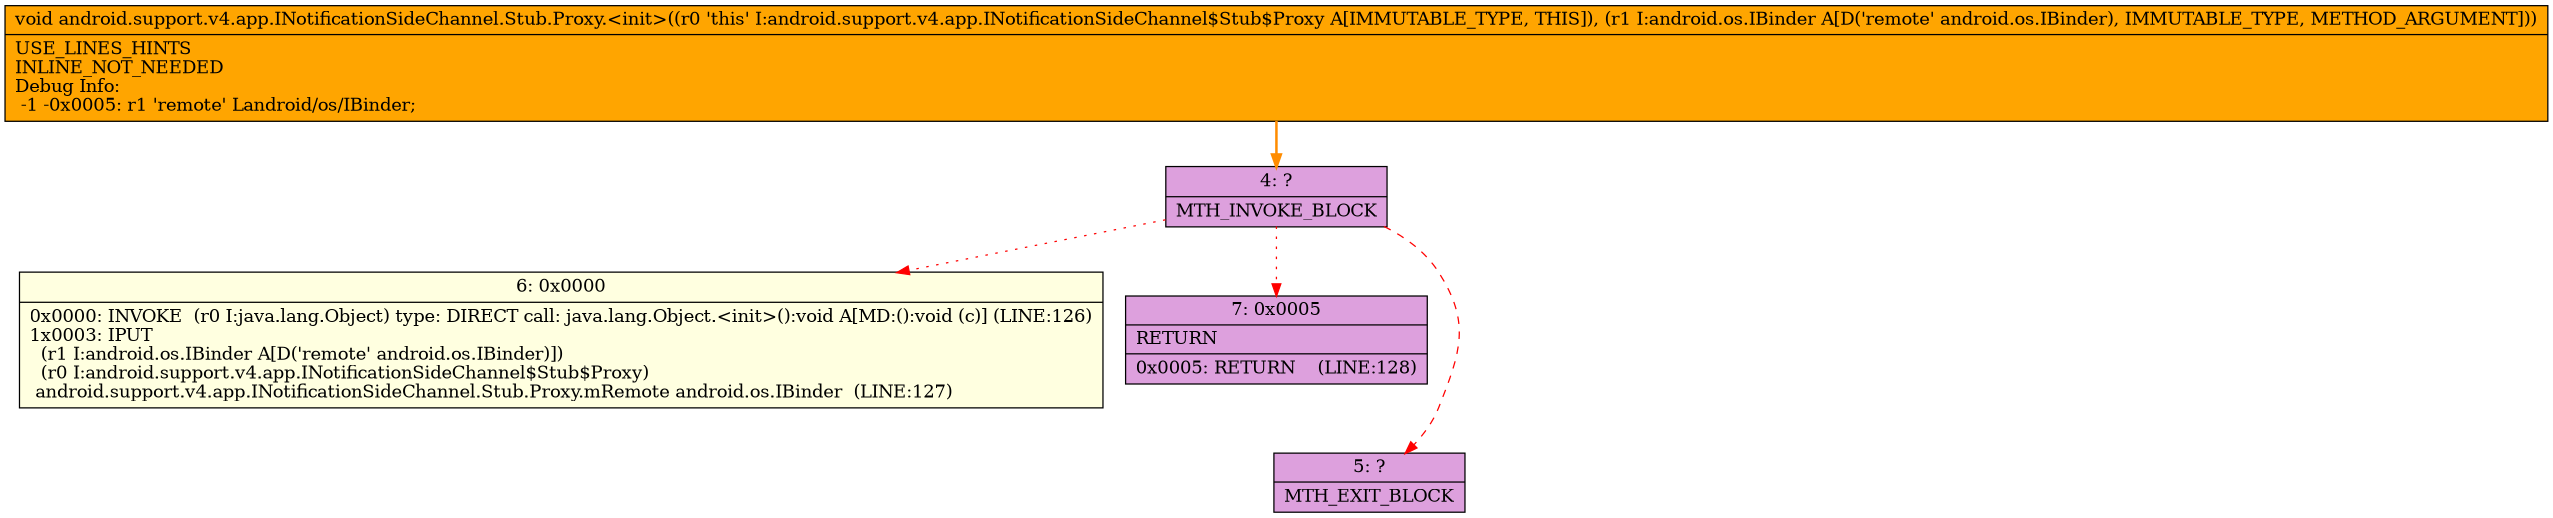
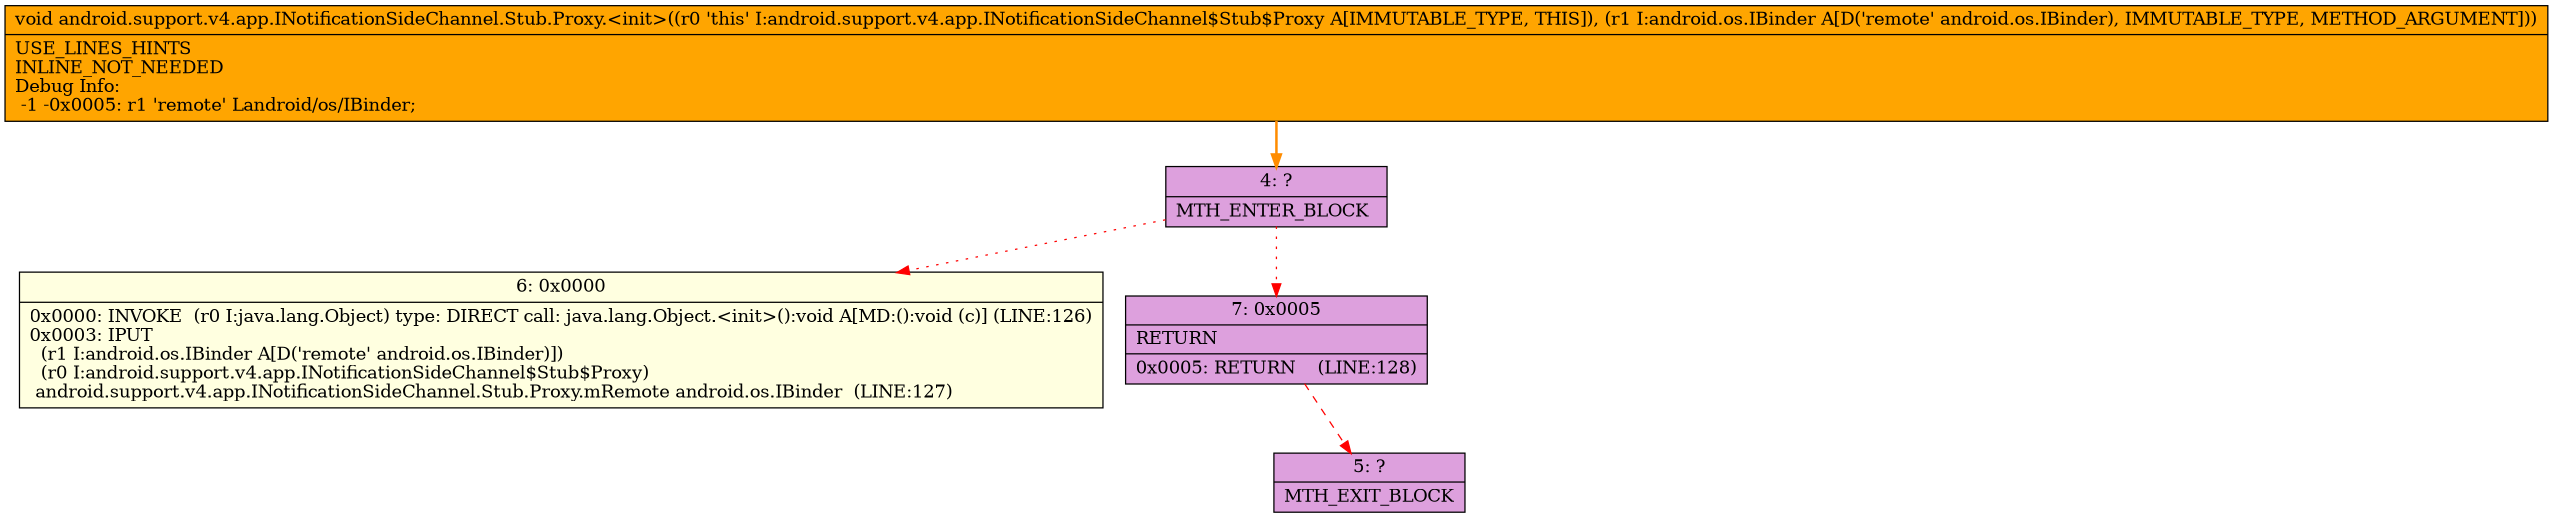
  digraph {
    node [fillcolor=plum shape=record style=filled]
    edge [color=red style=dotted]
-   n1 [label="{4\:\ ?|MTH_INVOKE_BLOCK\l}"]
-   n2 [fillcolor=lightyellow label="{6\:\ 0x0000|0x0000: INVOKE  (r0 I:java.lang.Object) type: DIRECT call: java.lang.Object.\<init\>():void A[MD:():void (c)] (LINE:126)\l1x0003: IPUT  \l  (r1 I:android.os.IBinder A[D('remote' android.os.IBinder)])\l  (r0 I:android.support.v4.app.INotificationSideChannel$Stub$Proxy)\l android.support.v4.app.INotificationSideChannel.Stub.Proxy.mRemote android.os.IBinder  (LINE:127)\l}"]
+   n1 [label="{4\:\ ?|MTH_ENTER_BLOCK\l}"]
+   n2 [fillcolor=lightyellow label="{6\:\ 0x0000|0x0000: INVOKE  (r0 I:java.lang.Object) type: DIRECT call: java.lang.Object.\<init\>():void A[MD:():void (c)] (LINE:126)\l0x0003: IPUT  \l  (r1 I:android.os.IBinder A[D('remote' android.os.IBinder)])\l  (r0 I:android.support.v4.app.INotificationSideChannel$Stub$Proxy)\l android.support.v4.app.INotificationSideChannel.Stub.Proxy.mRemote android.os.IBinder  (LINE:127)\l}"]
    n3 [label="{7\:\ 0x0005|RETURN\l|0x0005: RETURN    (LINE:128)\l}"]
    n4 [label="{5\:\ ?|MTH_EXIT_BLOCK\l}"]
    n5 [fillcolor=orange label="{void android.support.v4.app.INotificationSideChannel.Stub.Proxy.\<init\>((r0 'this' I:android.support.v4.app.INotificationSideChannel$Stub$Proxy A[IMMUTABLE_TYPE, THIS]), (r1 I:android.os.IBinder A[D('remote' android.os.IBinder), IMMUTABLE_TYPE, METHOD_ARGUMENT]))  | USE_LINES_HINTS\lINLINE_NOT_NEEDED\lDebug Info:\l  \-1 \-0x0005: r1 'remote' Landroid\/os\/IBinder;\l}"]
    n1 -> n2
    n1 -> n3
-   n1 -> n4 [style=dashed]
+   n3 -> n4 [style=dashed]
    n5 -> n1 [color=darkorange style=bold]
  }
